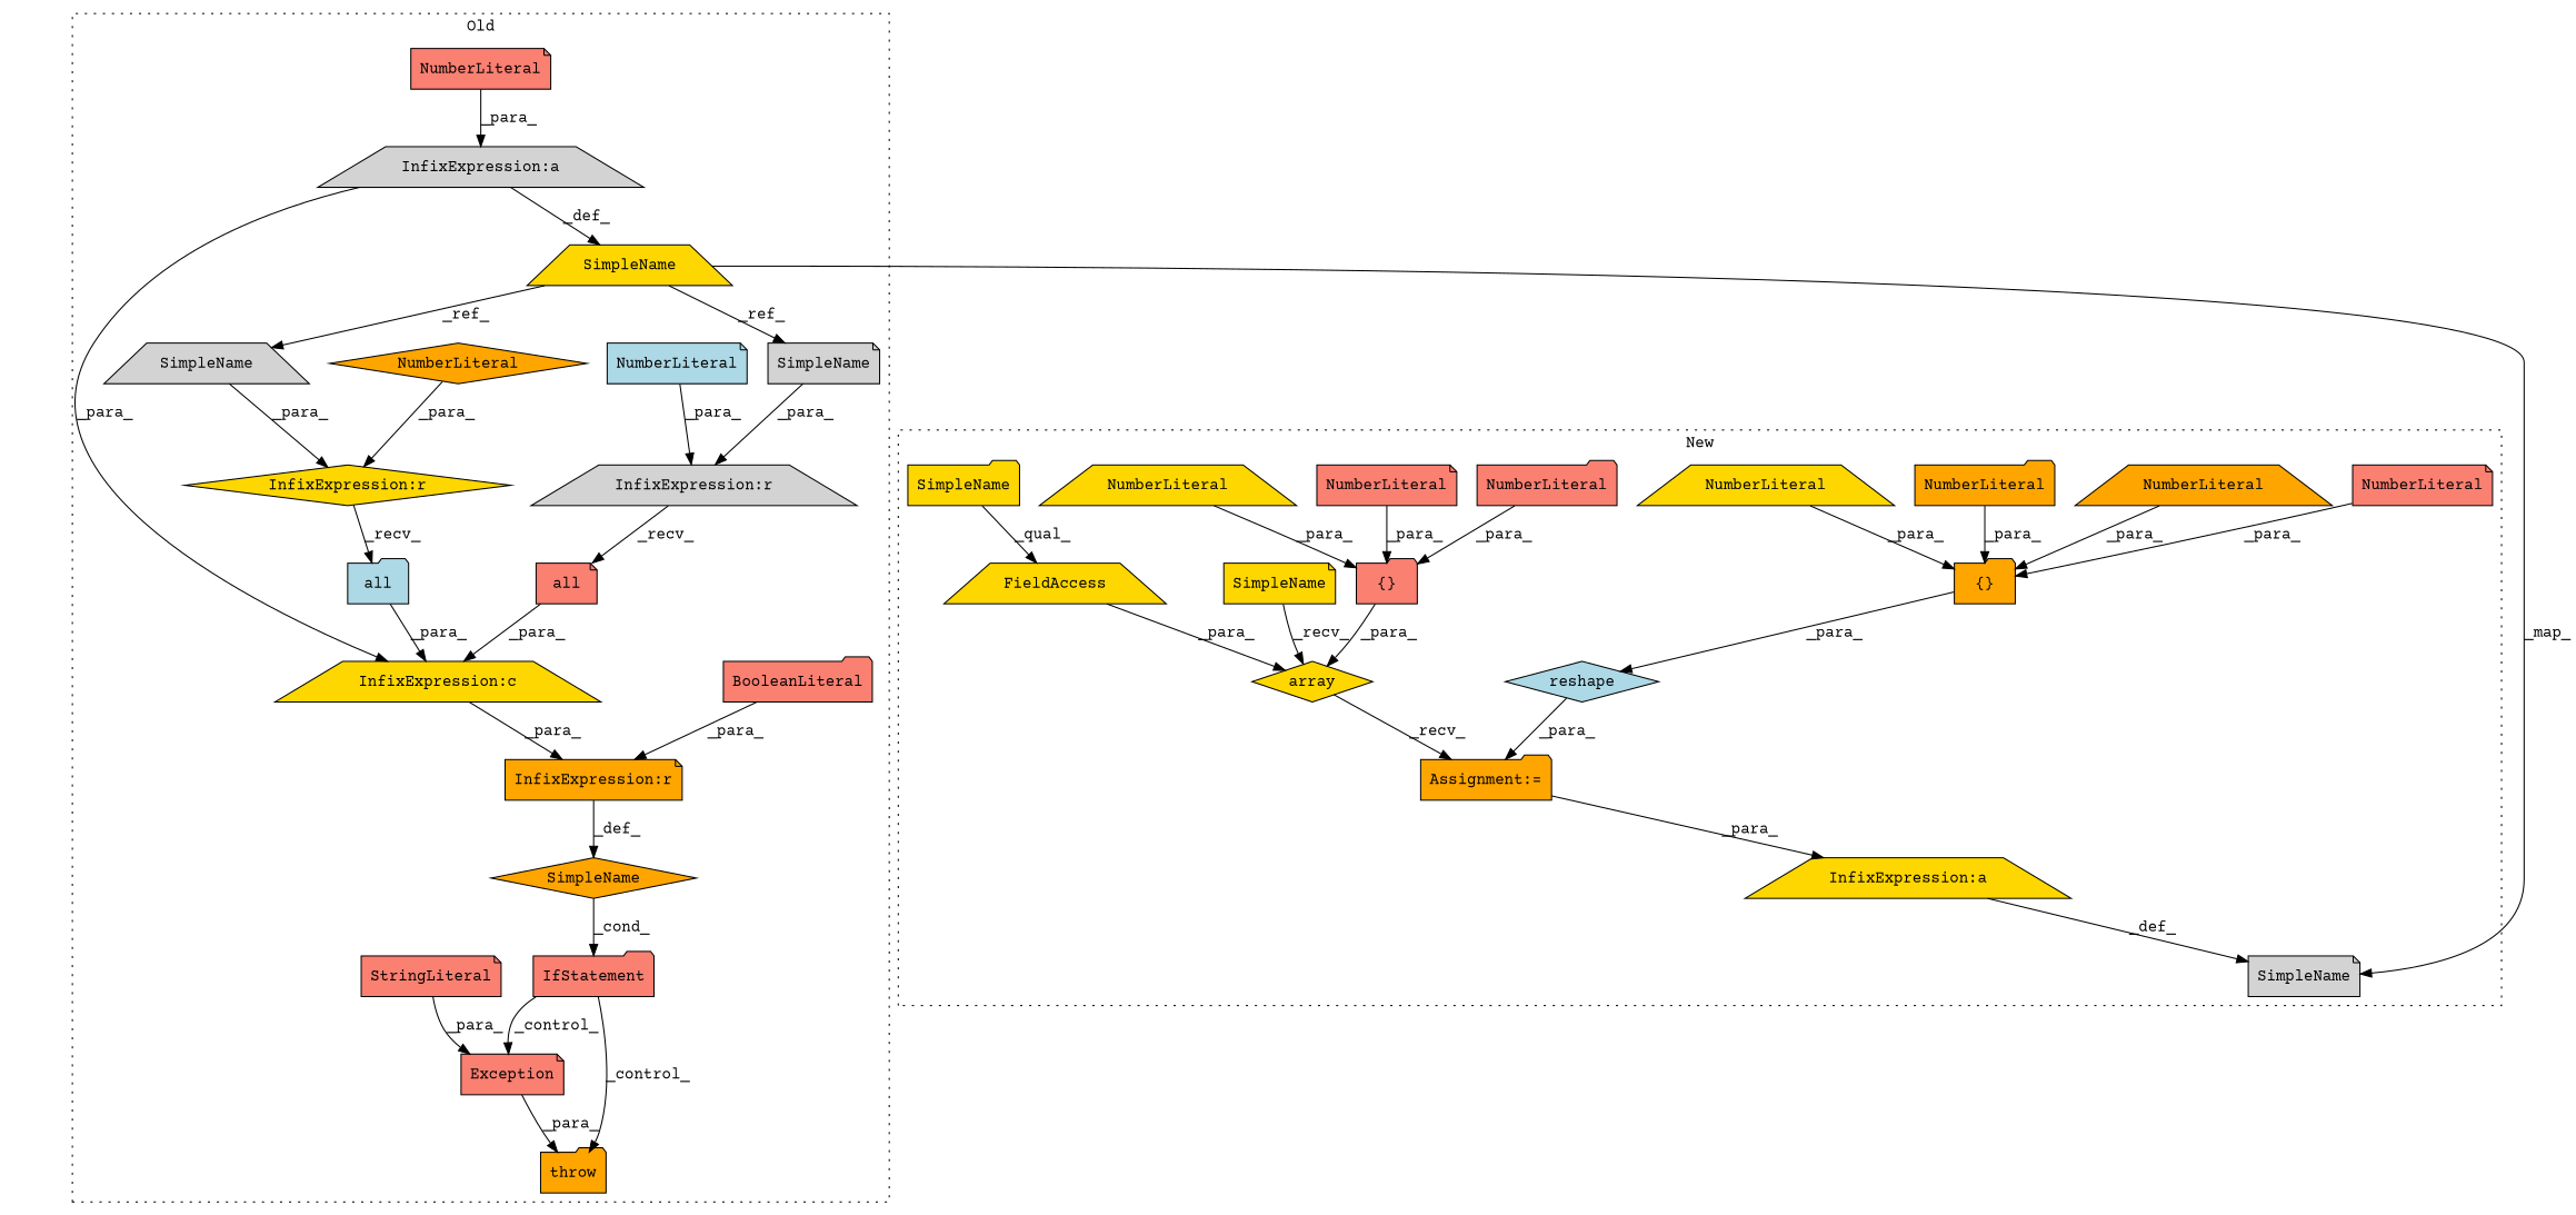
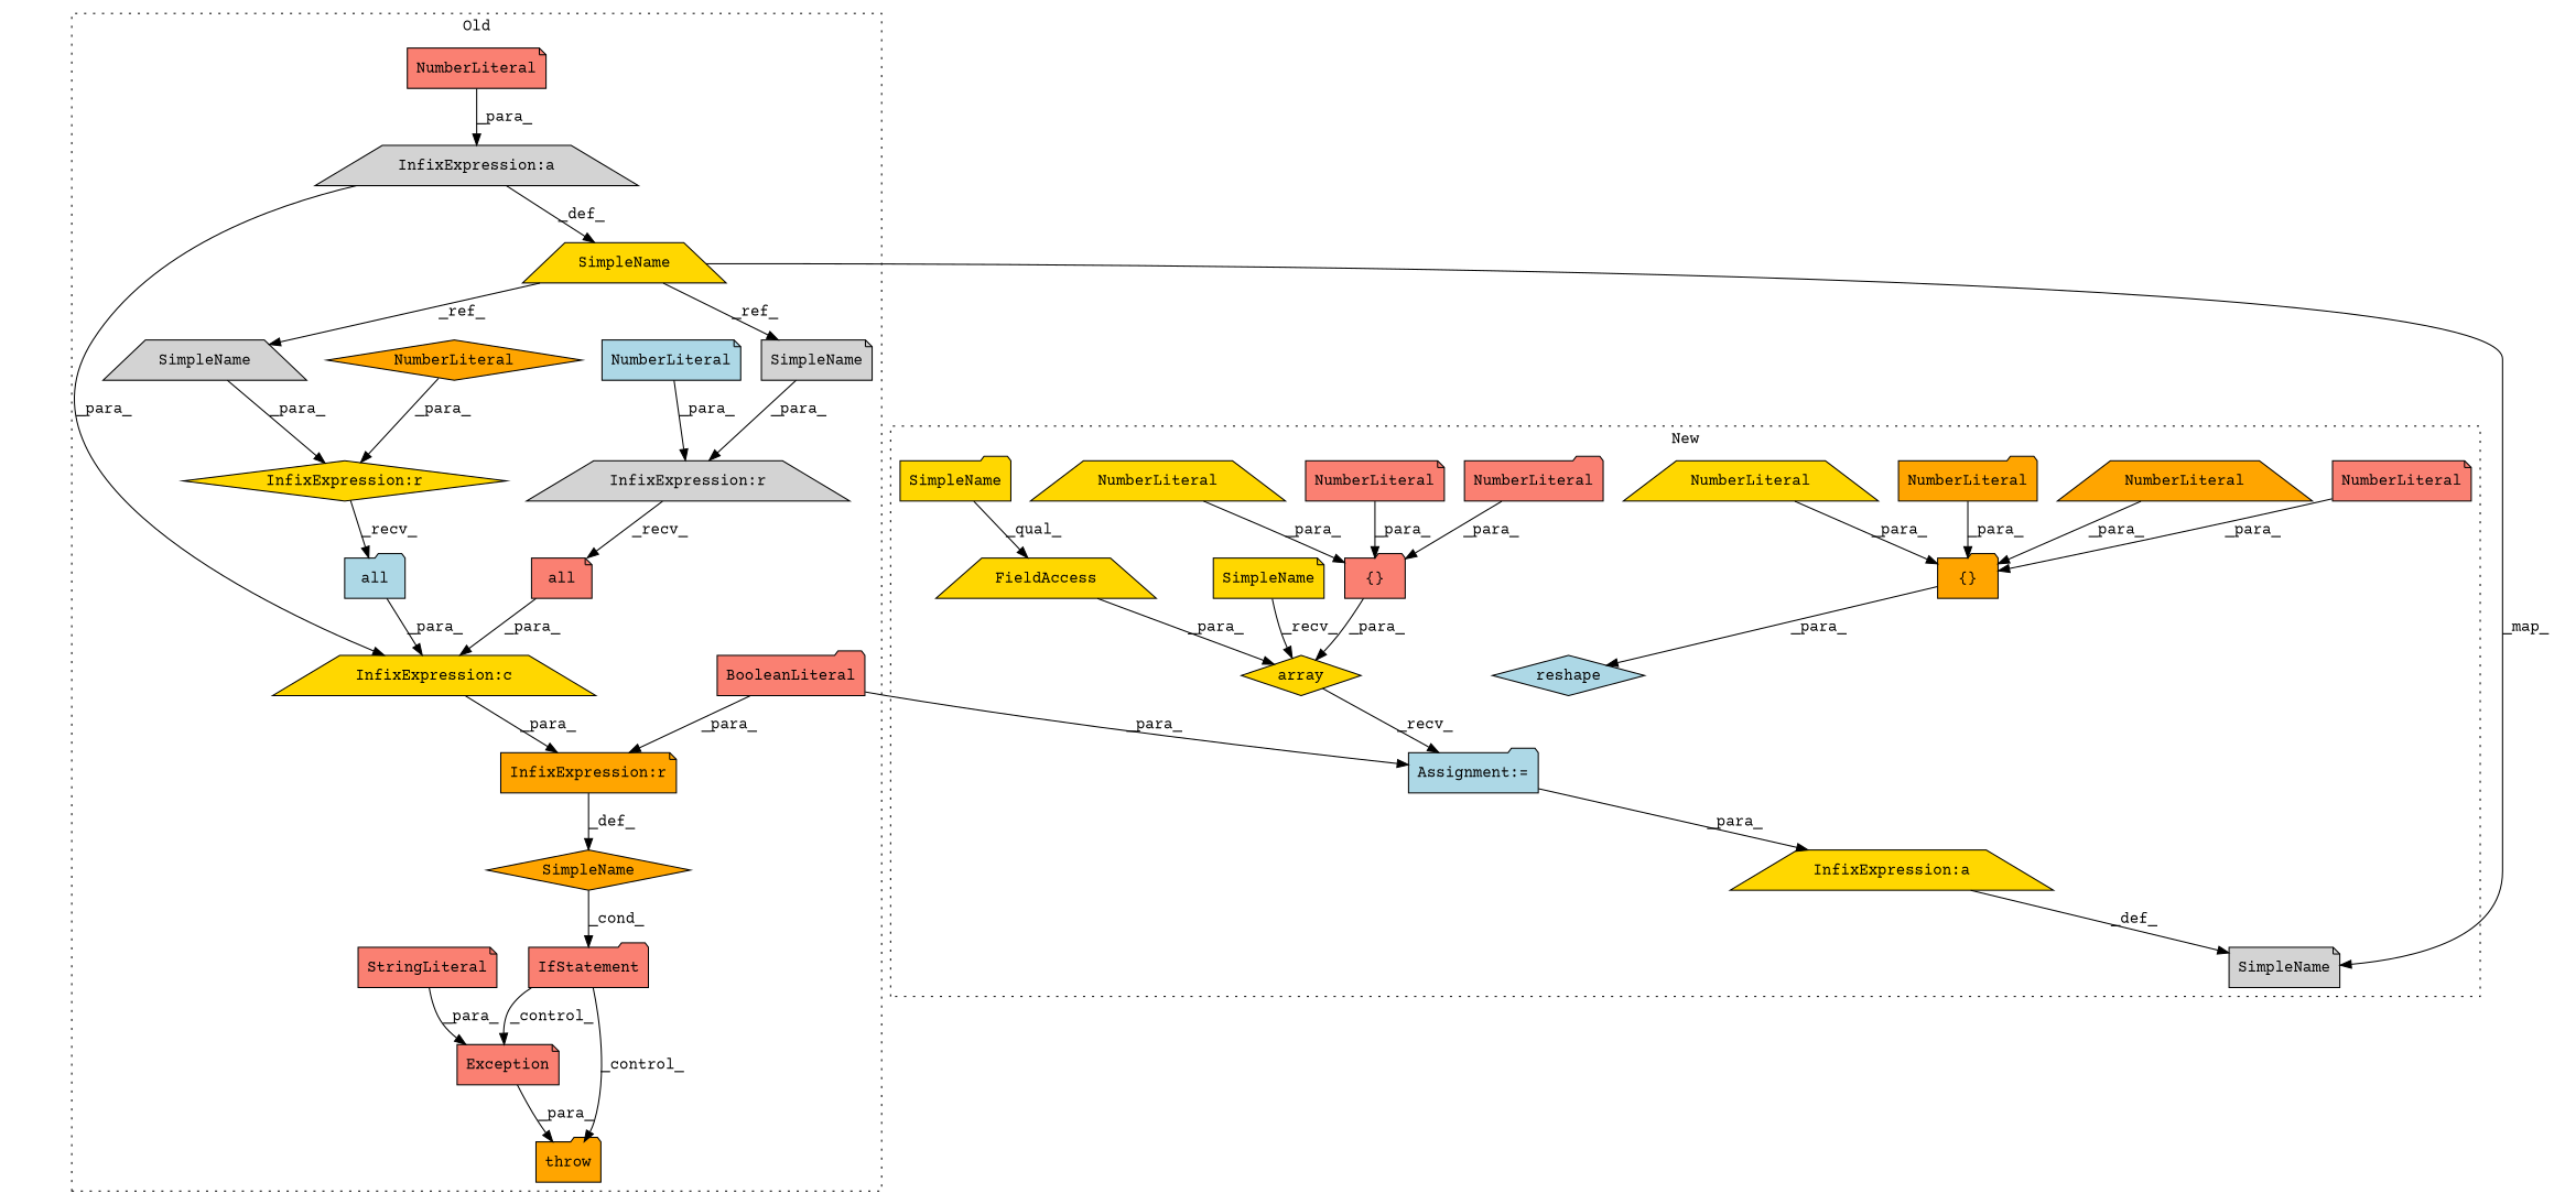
  digraph {
    fontname="Courier Prime"
    node [a=34 fillcolor=salmon fontname="Courier Prime" l=4 s=733 shape=note style=filled]
    edge [fontname="Courier Prime"]
    n1 [a=32 l=5 label=all s=735]
    n2 [a=25 l="4,2" label=IfStatement s="695,750" shape=folder]
    n3 [a=42 fillcolor=orange label=SimpleName shape=diamond l="" s=""]
    n4 [a=53 fillcolor=orange l=6 label=throw s=760 shape=folder]
    n5 [a=27 fillcolor=lightgrey label="InfixExpression:r" s=726 shape=trapezium]
    n6 [a=32 fillcolor=lightblue l=5 label=all s=712 shape=folder]
    n7 [a=27 fillcolor=lightgrey l=3 label="InfixExpression:a" s=680 shape=trapezium]
    n8 [a=27 fillcolor=gold label="InfixExpression:r" s=702 shape=diamond]
    n9 [fillcolor=lightblue l=3 label=NumberLiteral s=730]
    n10 [a=27 fillcolor=orange label="InfixExpression:r" s=741]
    n11 [fillcolor=orange l=1 label=NumberLiteral s=701 shape=diamond]
    n12 [l=5 label=NumberLiteral s=683]
    n13 [a=27 fillcolor=gold label="InfixExpression:c" s=717 shape=trapezium]
    n14 [a=42 fillcolor=gold label=SimpleName s=670 shape=trapezium]
    n15 [a=9 l=5 label=BooleanLiteral s=745 shape=folder]
    n16 [a=32 l="10,1" label=Exception s="766,806"]
    n17 [a=45 l=30 label=StringLiteral s=776]
    n18 [a=42 fillcolor=lightgrey label=SimpleName s=722]
    n19 [a=42 fillcolor=lightgrey label=SimpleName s=706 shape=trapezium]
    n20 [a=32 fillcolor=gold l="6,1" label=array s="691,746" shape=diamond]
-   n21 [a=7 fillcolor=orange l=1 label="Assignment:=" s=684 shape=folder]
+   n21 [a=7 fillcolor=lightblue l=1 label="Assignment:=" s=684 shape=folder]
    n22 [a=22 fillcolor=gold l=13 label=FieldAccess shape=trapezium]
    n23 [a=27 fillcolor=gold l=3 label="InfixExpression:a" s=791 shape=trapezium]
    n24 [a=4 l="1,1" label="{}" s="708,731" shape=folder]
    n25 [l=6 label=NumberLiteral s=709]
    n26 [a=4 fillcolor=orange l="1,1" label="{}" s="765,773" shape=folder]
    n27 [fillcolor=gold l=7 label=NumberLiteral s=724 shape=trapezium]
    n28 [l=7 label=NumberLiteral s=716 shape=folder]
    n29 [l=1 label=NumberLiteral s=766]
    n30 [fillcolor=orange l=1 label=NumberLiteral s=768 shape=trapezium]
    n31 [fillcolor=orange l=1 label=NumberLiteral s=770 shape=folder]
    n32 [fillcolor=gold l=1 label=NumberLiteral s=772 shape=trapezium]
    n33 [a=42 fillcolor=lightgrey label=SimpleName s=781]
    n34 [a=32 fillcolor=lightblue l="8,1" label=reshape s="748,774" shape=diamond]
    n35 [a=42 fillcolor=gold l=5 label=SimpleName shape=folder]
    n36 [a=42 fillcolor=gold l=5 label=SimpleName s=685]
    subgraph cluster_1 {
      label=Old
      style=dotted
      n1
      n2
      n3
      n4
      n5
      n6
      n7
      n8
      n9
      n10
      n11
      n12
      n13
      n14
      n15
      n16
      n17
      n18
      n19
    }
    subgraph cluster_2 {
      label=New
      style=dotted
      n20
      n21
      n22
      n23
      n24
      n25
      n26
      n27
      n28
      n29
      n30
      n31
      n32
      n33
      n34
      n35
      n36
    }
    n1 -> n13 [label=_para_]
    n2 -> n4 [label=_control_]
    n2 -> n16 [label=_control_]
    n3 -> n2 [label=_cond_]
    n5 -> n1 [label=_recv_]
    n6 -> n13 [label=_para_]
    n7 -> n13 [label=_para_]
    n7 -> n14 [label=_def_]
    n8 -> n6 [label=_recv_]
    n9 -> n5 [label=_para_]
    n10 -> n3 [label=_def_]
    n11 -> n8 [label=_para_]
    n12 -> n7 [label=_para_]
    n13 -> n10 [label=_para_]
    n14 -> n18 [label=_ref_]
    n14 -> n19 [label=_ref_]
    n14 -> n33 [label=_map_]
    n15 -> n10 [label=_para_]
    n16 -> n4 [label=_para_]
    n17 -> n16 [label=_para_]
    n18 -> n5 [label=_para_]
    n19 -> n8 [label=_para_]
    n20 -> n21 [label=_recv_]
    n21 -> n23 [label=_para_]
    n22 -> n20 [label=_para_]
    n23 -> n33 [label=_def_]
    n24 -> n20 [label=_para_]
    n25 -> n24 [label=_para_]
    n26 -> n34 [label=_para_]
    n27 -> n24 [label=_para_]
    n28 -> n24 [label=_para_]
    n29 -> n26 [label=_para_]
    n30 -> n26 [label=_para_]
    n31 -> n26 [label=_para_]
    n32 -> n26 [label=_para_]
-   n34 -> n21 [label=_para_]
+   n15 -> n21 [label=_para_]
    n35 -> n22 [label=_qual_]
    n36 -> n20 [label=_recv_]
  }
